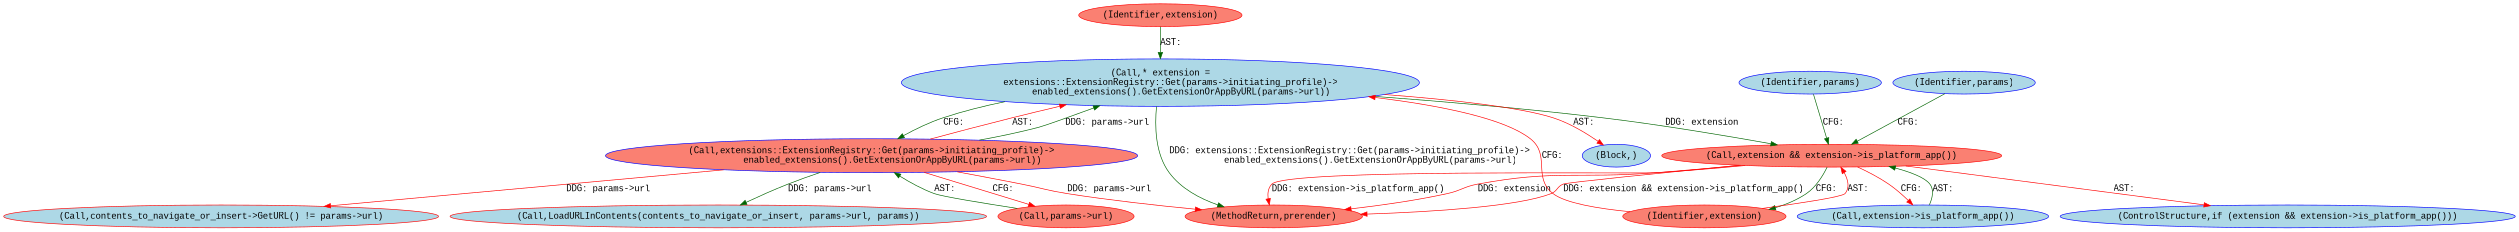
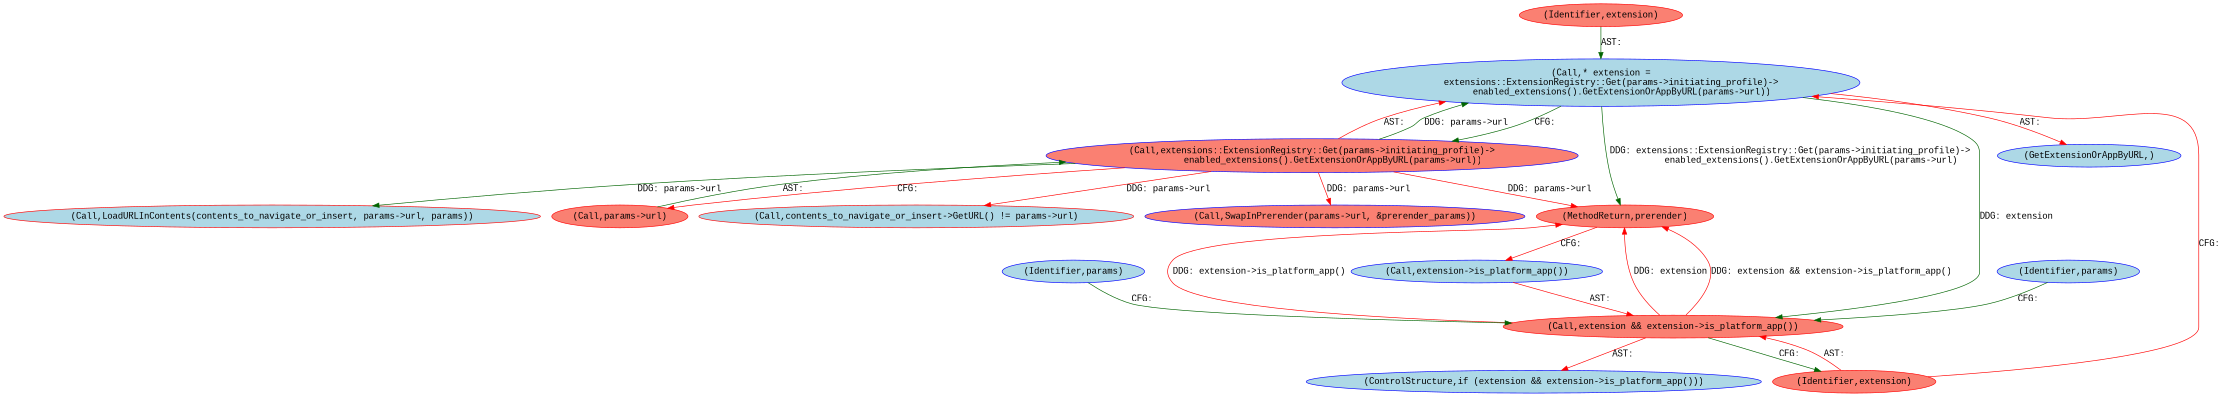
  digraph {
    fontname="Liberation Mono"
    node [color=blue fillcolor=lightblue fontname="Liberation Mono" style=filled]
    edge [color=red fontname="Liberation Mono"]
    n1 [label="(Call,* extension =\n    extensions::ExtensionRegistry::Get(params->initiating_profile)->\n        enabled_extensions().GetExtensionOrAppByURL(params->url))"]
    n2 [fillcolor=salmon label="(Call,extensions::ExtensionRegistry::Get(params->initiating_profile)->\n        enabled_extensions().GetExtensionOrAppByURL(params->url))"]
    n3 [color=red fillcolor=salmon label="(Call,extension && extension->is_platform_app())"]
    n4 [color=red fillcolor=salmon label="(MethodReturn,prerender)"]
-   n5 [label="(Block,)"]
+   n5 [label="(GetExtensionOrAppByURL,)"]
    n6 [color=red label="(Call,contents_to_navigate_or_insert->GetURL() != params->url)"]
+   n7 [fillcolor=salmon label="(Call,SwapInPrerender(params->url, &prerender_params))"]
    n8 [color=red label="(Call,LoadURLInContents(contents_to_navigate_or_insert, params->url, params))"]
    n9 [color=red fillcolor=salmon label="(Call,params->url)"]
    n10 [color=red fillcolor=salmon label="(Identifier,extension)"]
    n11 [label="(ControlStructure,if (extension && extension->is_platform_app()))"]
    n12 [label="(Call,extension->is_platform_app())"]
    n13 [color=red fillcolor=salmon label="(Identifier,extension)"]
    n14 [label="(Identifier,params)"]
    n15 [label="(Identifier,params)"]
    n1 -> n2 [color=darkgreen label="CFG: "]
    n1 -> n3 [color=darkgreen label="DDG: extension"]
    n1 -> n4 [color=darkgreen label="DDG: extensions::ExtensionRegistry::Get(params->initiating_profile)->\n        enabled_extensions().GetExtensionOrAppByURL(params->url)"]
    n1 -> n5 [label="AST: "]
    n2 -> n1 [label="AST: "]
    n2 -> n1 [color=darkgreen label="DDG: params->url"]
    n2 -> n4 [label="DDG: params->url"]
    n2 -> n6 [label="DDG: params->url"]
+   n2 -> n7 [label="DDG: params->url"]
    n2 -> n8 [color=darkgreen label="DDG: params->url"]
    n2 -> n9 [label="CFG: "]
    n3 -> n4 [label="DDG: extension"]
    n3 -> n4 [label="DDG: extension && extension->is_platform_app()"]
    n3 -> n4 [label="DDG: extension->is_platform_app()"]
    n3 -> n10 [color=darkgreen label="CFG: "]
    n3 -> n11 [label="AST: "]
-   n3 -> n12 [label="CFG: "]
+   n4 -> n12 [label="CFG: "]
    n9 -> n2 [color=darkgreen label="AST: "]
    n10 -> n1 [label="CFG: "]
    n10 -> n3 [label="AST: "]
-   n12 -> n3 [color=darkgreen label="AST: "]
+   n12 -> n3 [label="AST: "]
    n13 -> n1 [color=darkgreen label="AST: "]
    n14 -> n3 [color=darkgreen label="CFG: "]
    n15 -> n3 [color=darkgreen label="CFG: "]
  }
